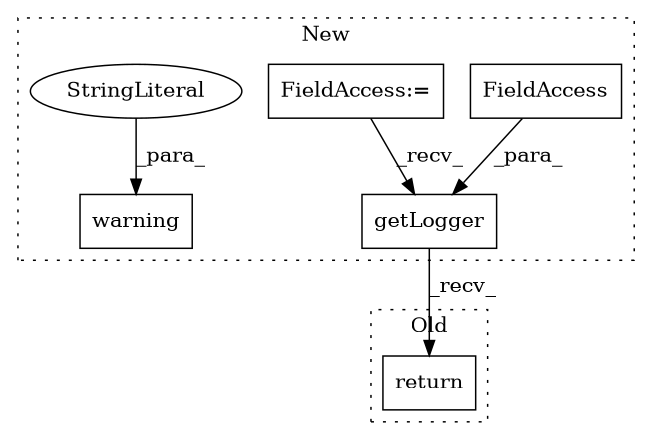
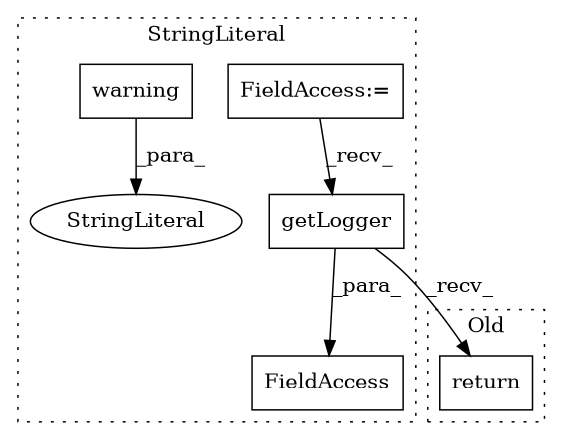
  digraph {
    node [a=32 shape=box]
    n1 [l="10,1" label=getLogger s="1221,1239"]
    n2 [a=22 l=8 label=FieldAccess s=1231]
    n3 [a=7 l=7 label="FieldAccess:=" s=1125]
    n4 [l="8,1" label=warning s="1394,1447"]
    n5 [a=45 l=45 label=StringLiteral s=1402 shape=ellipse]
    n6 [a=41 l=16 label=return s=1509]
    subgraph cluster_1 {
-     label=New
+     label=StringLiteral
      style=dotted
      n1
      n2
      n3
      n4
      n5
    }
    subgraph cluster_2 {
      label=Old
      style=dotted
      n6
    }
    n1 -> n6 [label=_recv_]
-   n2 -> n1 [label=_para_]
+   n1 -> n2 [label=_para_]
    n3 -> n1 [label=_recv_]
-   n5 -> n4 [label=_para_]
+   n4 -> n5 [label=_para_]
  }
